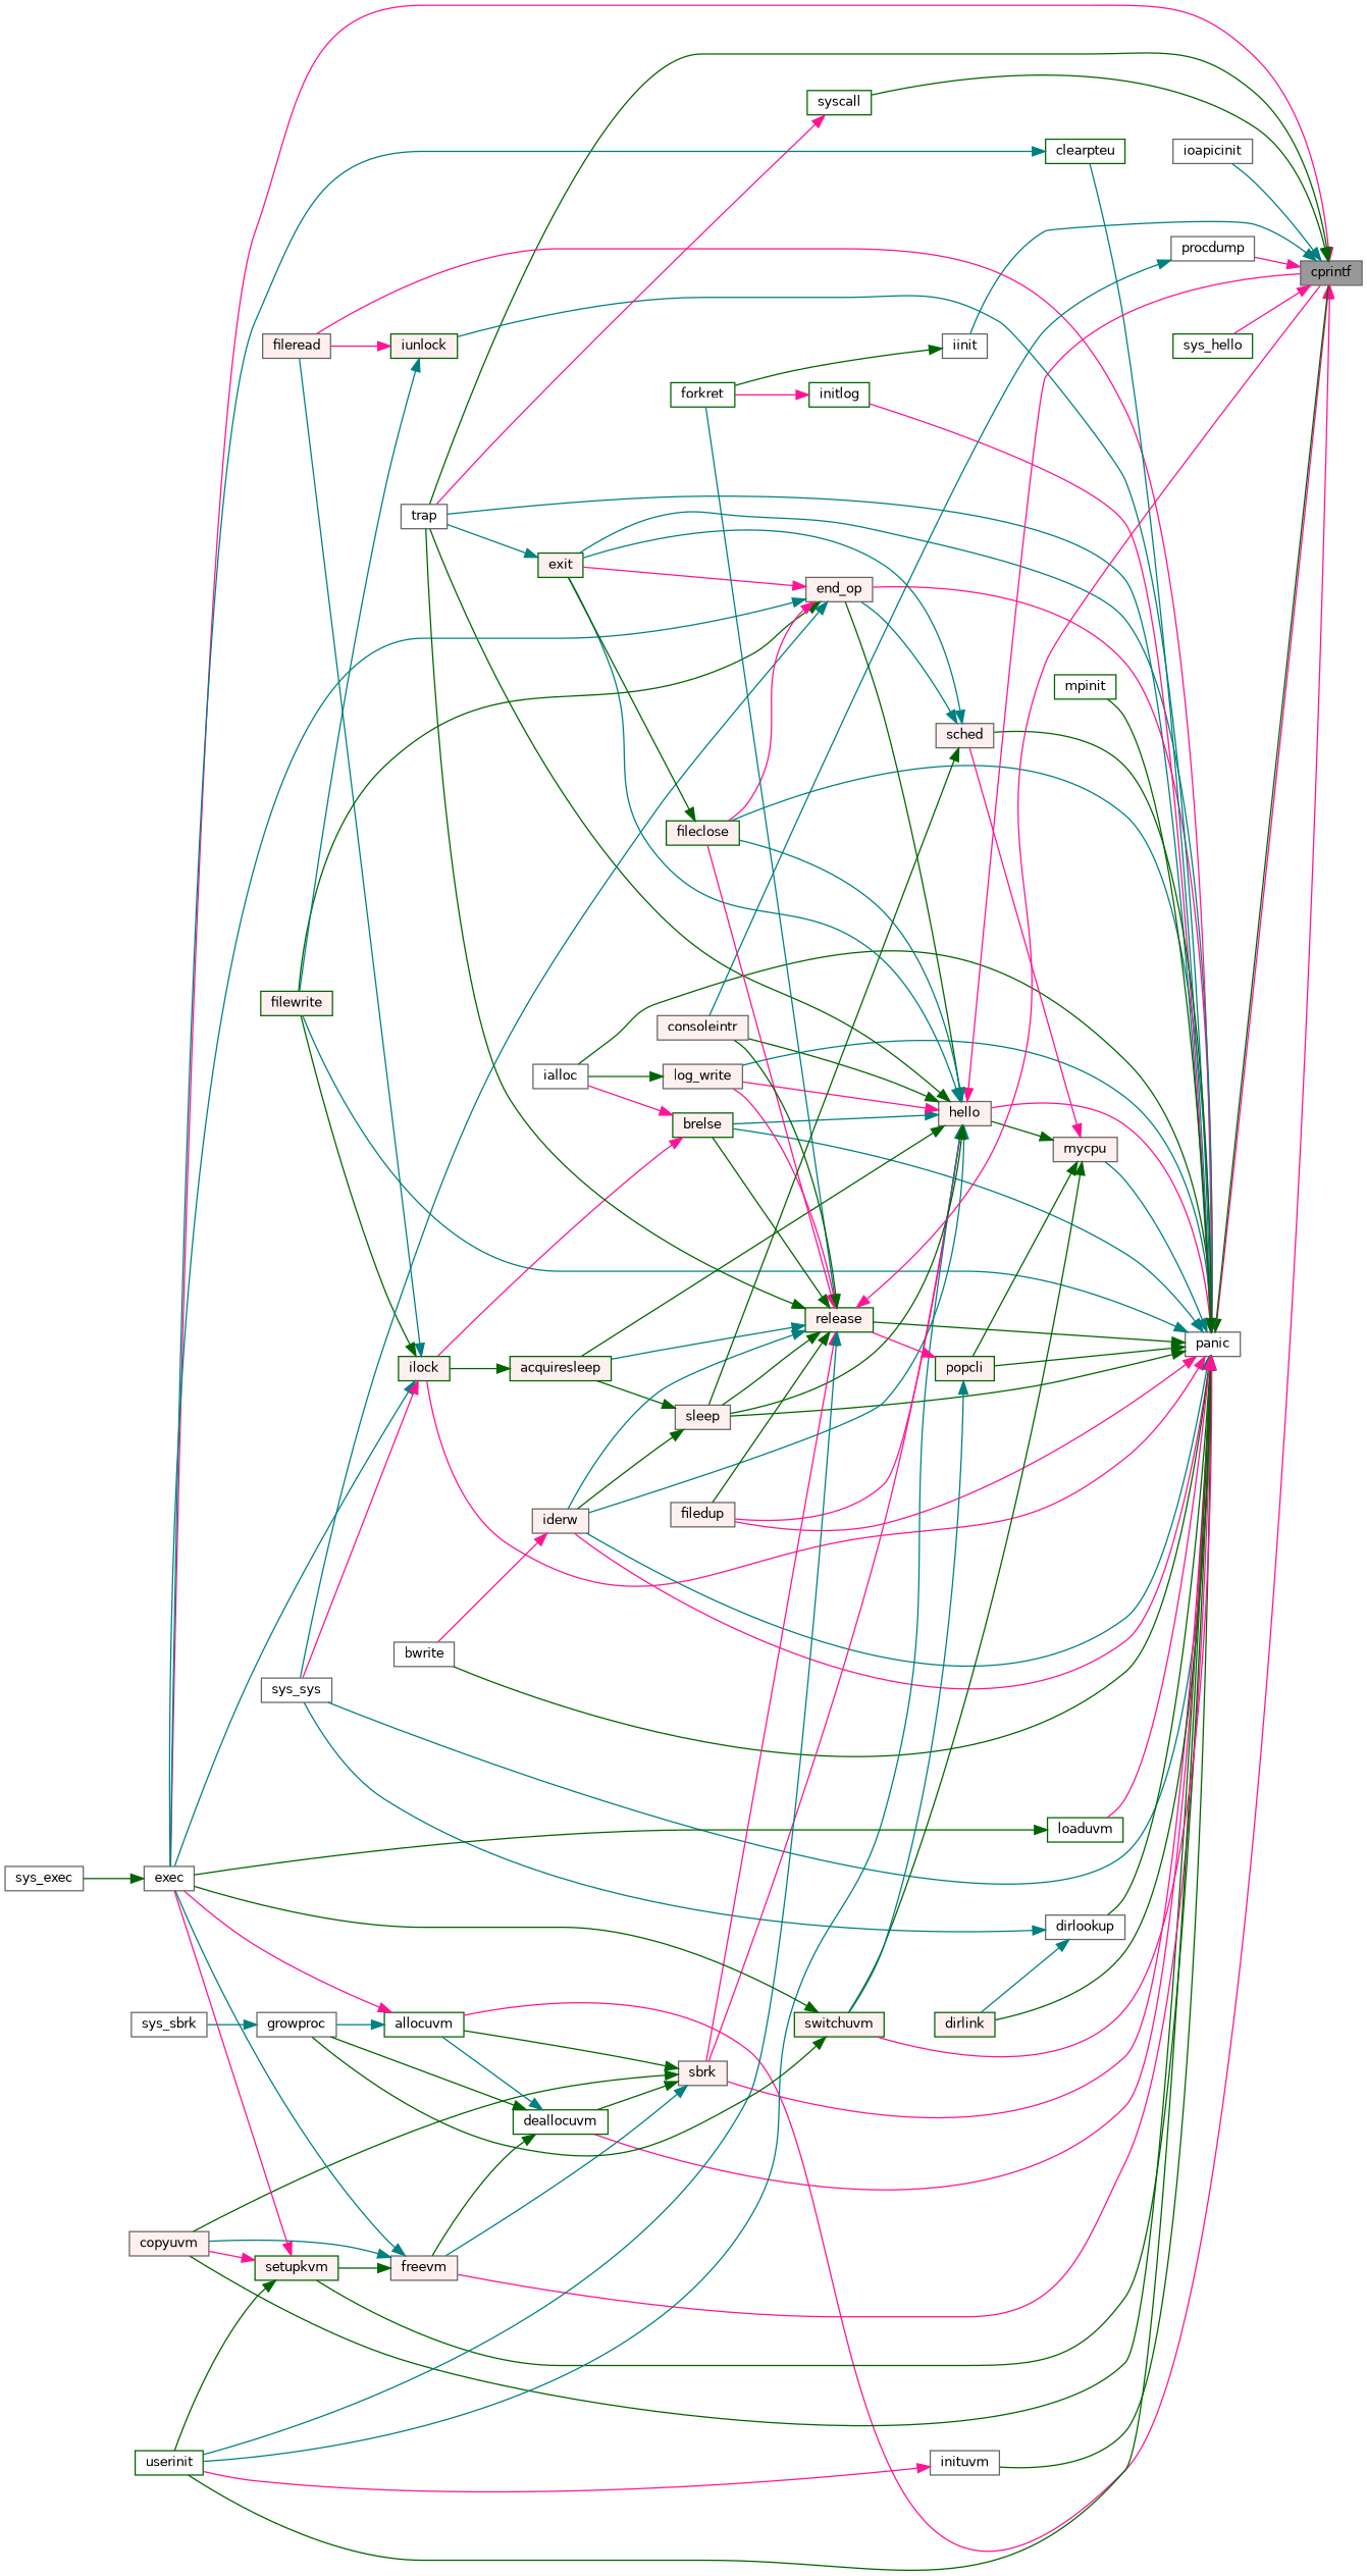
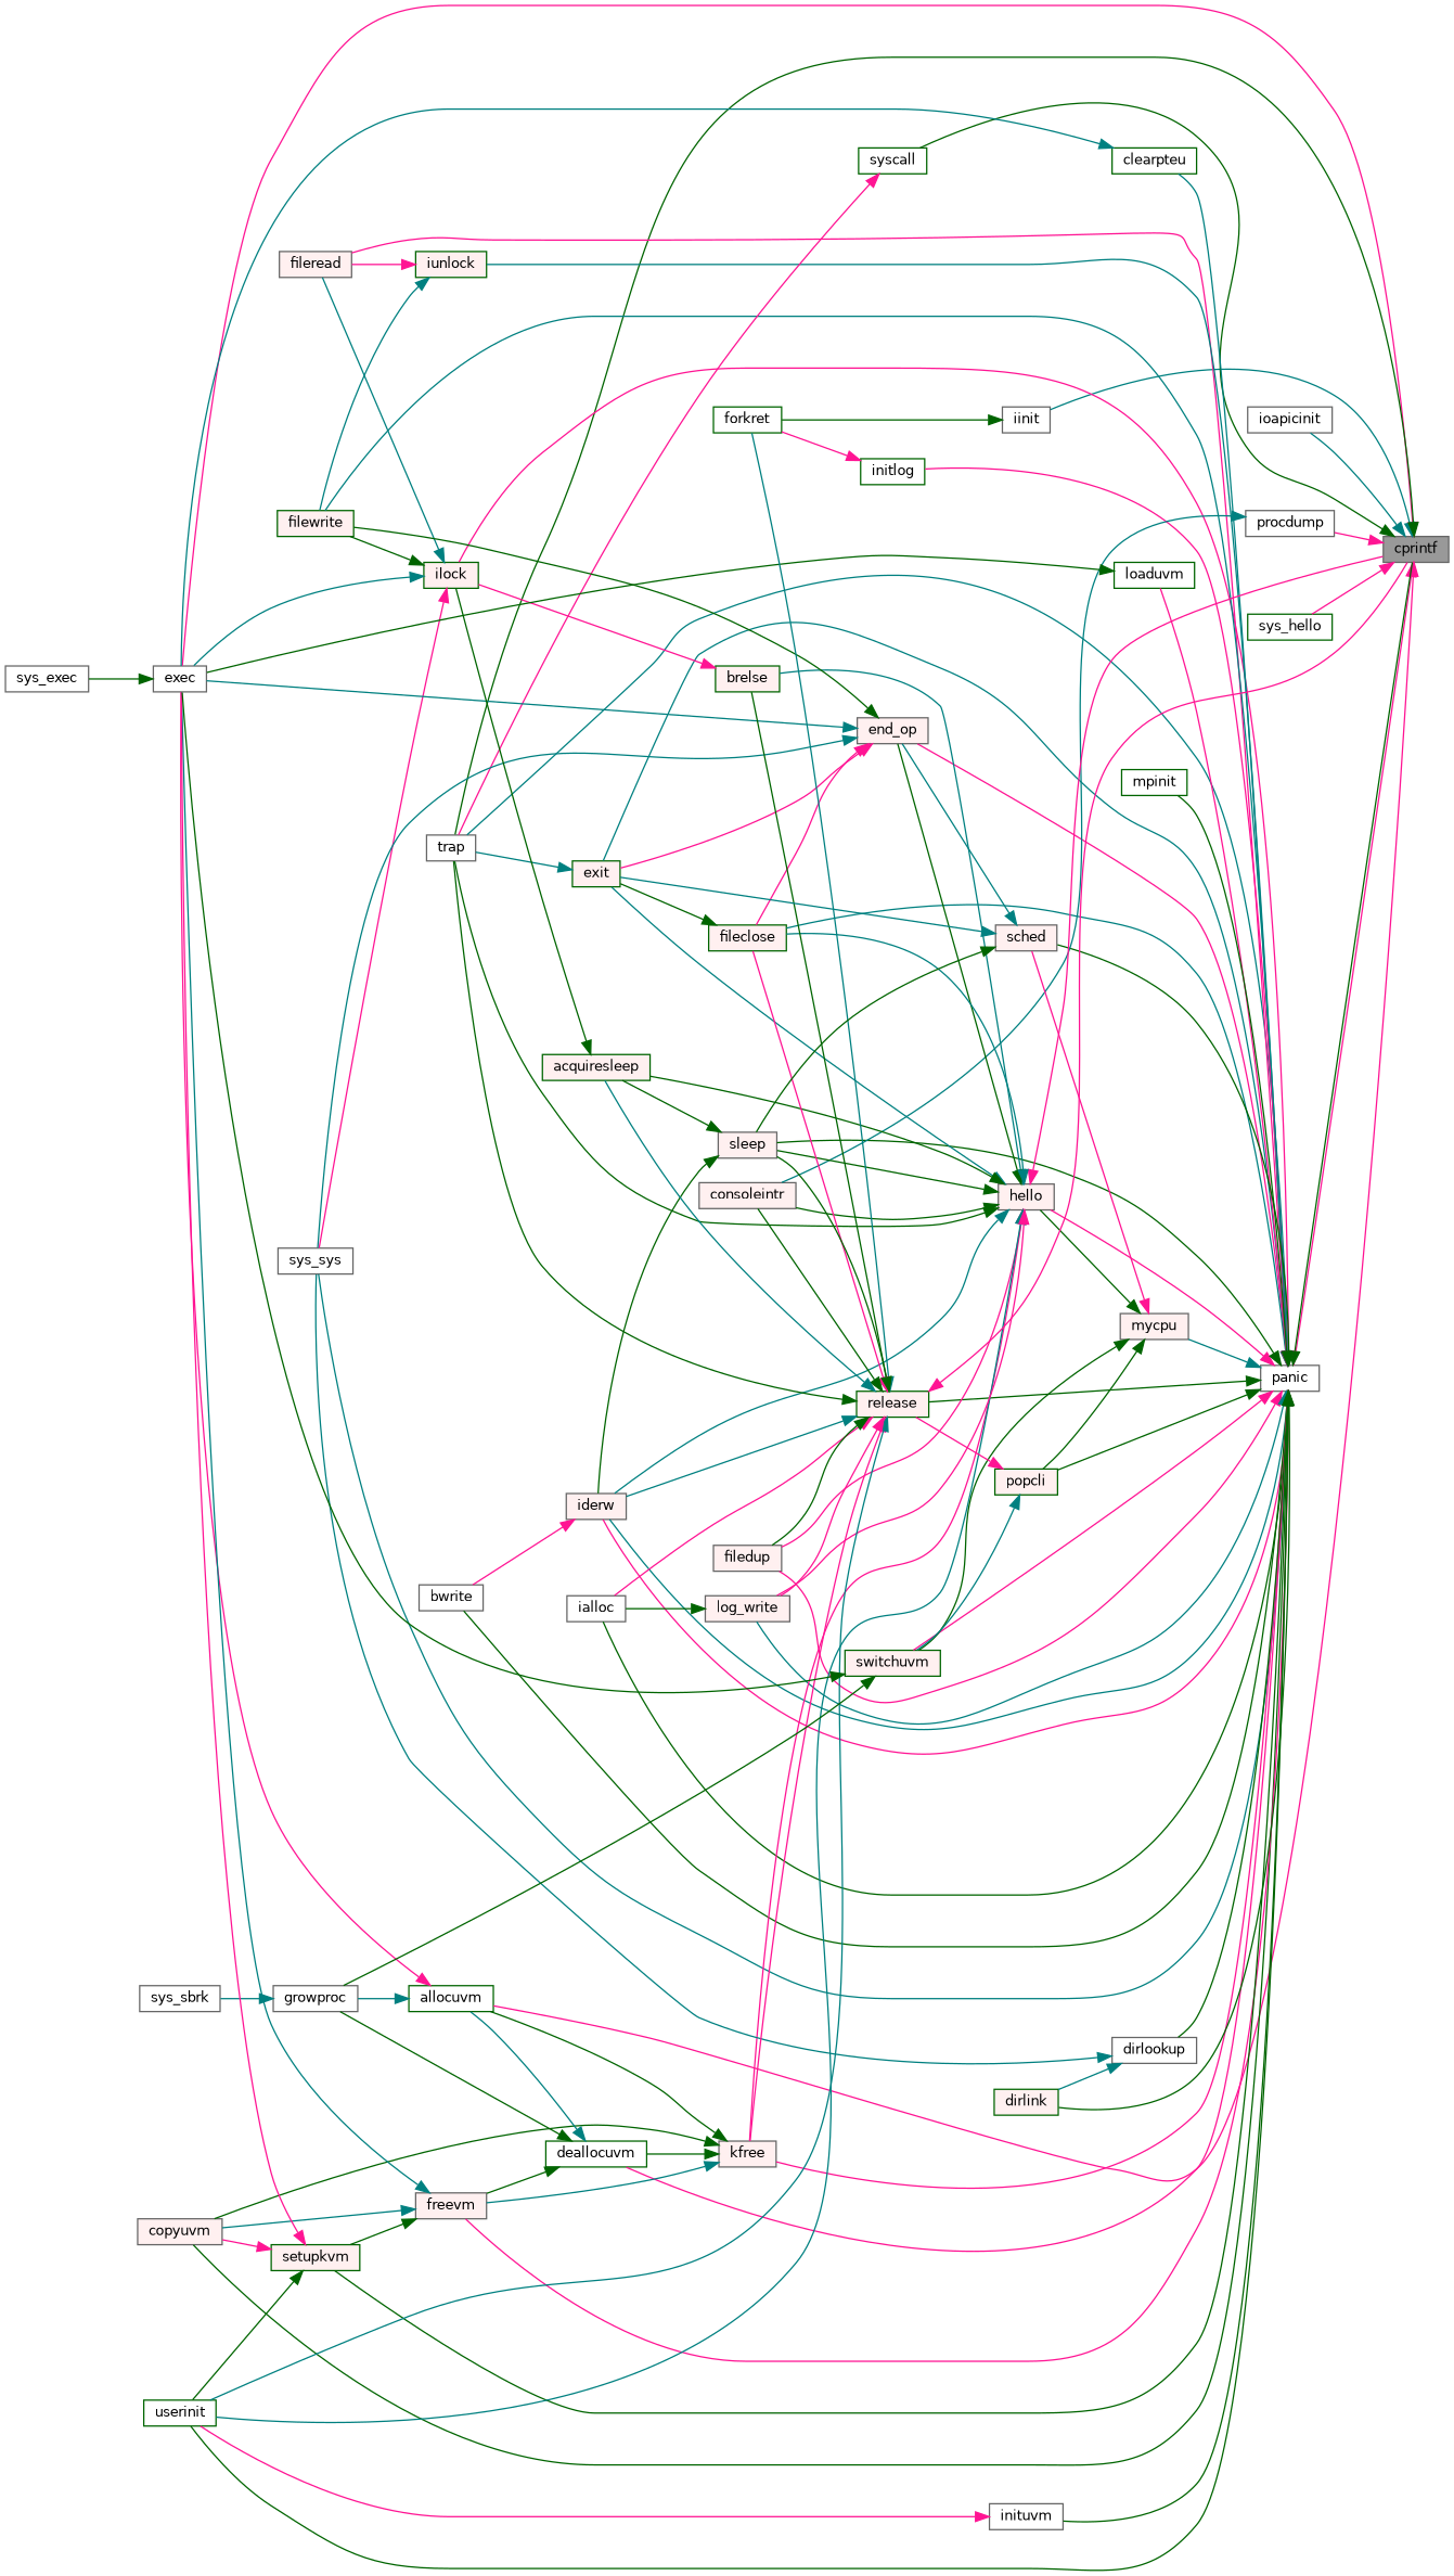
  digraph {
    rankdir=RL
    node [color=gray40 fillcolor="#FFF0F0" fontname=Helvetica fontsize=10 shape=box style=filled]
    edge [color=darkgreen dir=back fontname=Helvetica fontsize=10 labelfontname=Helvetica labelfontsize=10 style=solid]
    n1 [fillcolor=grey60 fontcolor=black height=0.2 label=cprintf width=0.4]
    n2 [color=darkgreen fillcolor=white height=0.2 label=allocuvm width=0.4]
    n3 [fillcolor=white height=0.2 label=exec width=0.4]
    n4 [fillcolor=white height=0.2 label=iinit width=0.4]
    n5 [fillcolor=white height=0.2 label=ioapicinit width=0.4]
    n6 [fillcolor=white height=0.2 label=panic width=0.4]
    n7 [fillcolor=white height=0.2 label=trap width=0.4]
    n8 [fillcolor=white height=0.2 label=procdump width=0.4]
    n9 [color=darkgreen fillcolor=white height=0.2 label=sys_hello width=0.4]
    n10 [color=darkgreen fillcolor=white height=0.2 label=syscall width=0.4]
    n11 [fillcolor=white height=0.2 label=growproc width=0.4]
    n12 [fillcolor=white height=0.2 label=sys_exec width=0.4]
    n13 [color=darkgreen fillcolor=white height=0.2 label=forkret width=0.4]
    n14 [height=0.2 label=hello width=0.4]
    n15 [color=darkgreen height=0.2 label=ilock width=0.4]
    n16 [height=0.2 label=fileread width=0.4]
    n17 [color=darkgreen height=0.2 label=filewrite width=0.4]
    n18 [fillcolor=white height=0.2 label=sys_sys width=0.4]
    n19 [color=darkgreen height=0.2 label=brelse width=0.4]
    n20 [fillcolor=white height=0.2 label=ialloc width=0.4]
    n21 [height=0.2 label=end_op width=0.4]
    n22 [color=darkgreen height=0.2 label=exit width=0.4]
    n23 [color=darkgreen height=0.2 label=fileclose width=0.4]
    n24 [height=0.2 label=filedup width=0.4]
    n25 [height=0.2 label=iderw width=0.4]
    n26 [fillcolor=white height=0.2 label=bwrite width=0.4]
-   n27 [height=0.2 label=sbrk width=0.4]
+   n27 [height=0.2 label=kfree width=0.4]
    n28 [height=0.2 label=copyuvm width=0.4]
    n29 [color=darkgreen fillcolor=white height=0.2 label=deallocuvm width=0.4]
    n30 [height=0.2 label=freevm width=0.4]
    n31 [color=darkgreen height=0.2 label=setupkvm width=0.4]
    n32 [color=darkgreen fillcolor=white height=0.2 label=userinit width=0.4]
    n33 [height=0.2 label=log_write width=0.4]
    n34 [height=0.2 label=sleep width=0.4]
    n35 [color=darkgreen fillcolor=white height=0.2 label=clearpteu width=0.4]
    n36 [color=darkgreen height=0.2 label=dirlink width=0.4]
    n37 [fillcolor=white height=0.2 label=dirlookup width=0.4]
    n38 [color=darkgreen fillcolor=white height=0.2 label=initlog width=0.4]
    n39 [fillcolor=white height=0.2 label=inituvm width=0.4]
    n40 [color=darkgreen height=0.2 label=iunlock width=0.4]
    n41 [color=darkgreen fillcolor=white height=0.2 label=loaduvm width=0.4]
    n42 [color=darkgreen fillcolor=white height=0.2 label=mpinit width=0.4]
    n43 [height=0.2 label=mycpu width=0.4]
    n44 [color=darkgreen height=0.2 label=popcli width=0.4]
    n45 [color=darkgreen height=0.2 label=release width=0.4]
    n46 [color=darkgreen height=0.2 label=switchuvm width=0.4]
    n47 [height=0.2 label=sched width=0.4]
    n48 [height=0.2 label=consoleintr width=0.4]
    n49 [fillcolor=white height=0.2 label=sys_sbrk width=0.4]
    n50 [color=darkgreen height=0.2 label=acquiresleep width=0.4]
    n1 -> n2 [color=deeppink]
    n1 -> n3 [color=deeppink]
    n1 -> n4 [color=teal]
    n1 -> n5 [color=teal]
    n1 -> n6 [color=deeppink]
    n1 -> n7
    n1 -> n8 [color=deeppink]
    n1 -> n9 [color=deeppink]
    n1 -> n10
    n2 -> n3 [color=deeppink]
    n2 -> n11 [color=teal]
    n3 -> n12
    n4 -> n13
    n6 -> n1
    n6 -> n7 [color=teal]
    n6 -> n14 [color=deeppink]
    n6 -> n15 [color=deeppink]
    n6 -> n16 [color=deeppink]
    n6 -> n17 [color=teal]
    n6 -> n18 [color=teal]
-   n6 -> n19 [color=teal]
    n6 -> n20
    n6 -> n21 [color=deeppink]
    n6 -> n22 [color=teal]
    n6 -> n23 [color=teal]
    n6 -> n24 [color=deeppink]
    n6 -> n25 [color=deeppink]
    n6 -> n25 [color=teal]
    n6 -> n26
    n6 -> n27 [color=deeppink]
    n6 -> n28
    n6 -> n29 [color=deeppink]
    n6 -> n30 [color=deeppink]
    n6 -> n31
    n6 -> n32
    n6 -> n33 [color=teal]
    n6 -> n34
    n6 -> n35 [color=teal]
    n6 -> n36
    n6 -> n37
    n6 -> n38 [color=deeppink]
    n6 -> n39
    n6 -> n40 [color=teal]
    n6 -> n41 [color=deeppink]
    n6 -> n42
    n6 -> n43 [color=teal]
    n6 -> n44
    n6 -> n45
    n6 -> n46 [color=deeppink]
    n6 -> n47
    n8 -> n48 [color=teal]
    n10 -> n7 [color=deeppink]
    n11 -> n49 [color=teal]
    n14 -> n1 [color=deeppink]
    n14 -> n7
    n14 -> n19 [color=teal]
    n14 -> n21
    n14 -> n22 [color=teal]
    n14 -> n23 [color=teal]
    n14 -> n24 [color=deeppink]
    n14 -> n25 [color=teal]
    n14 -> n27 [color=deeppink]
    n14 -> n32 [color=teal]
    n14 -> n33 [color=deeppink]
    n14 -> n34
    n14 -> n48
    n14 -> n50
    n15 -> n3 [color=teal]
    n15 -> n16 [color=teal]
    n15 -> n17
    n15 -> n18 [color=deeppink]
    n19 -> n15 [color=deeppink]
-   n19 -> n20 [color=deeppink]
+   n45 -> n20 [color=deeppink]
    n21 -> n3 [color=teal]
    n21 -> n17
    n21 -> n18 [color=teal]
    n21 -> n22 [color=deeppink]
    n21 -> n23 [color=deeppink]
    n22 -> n7 [color=teal]
    n23 -> n22
    n25 -> n26 [color=deeppink]
    n27 -> n2
    n27 -> n28
    n27 -> n29
    n27 -> n30 [color=teal]
    n29 -> n2 [color=teal]
    n29 -> n11
    n29 -> n30
    n30 -> n3 [color=teal]
    n30 -> n28 [color=teal]
    n30 -> n31
    n31 -> n3 [color=deeppink]
    n31 -> n28 [color=deeppink]
    n31 -> n32
    n33 -> n20
    n34 -> n25
    n34 -> n50
    n35 -> n3 [color=teal]
    n37 -> n18 [color=teal]
    n37 -> n36 [color=teal]
    n38 -> n13 [color=deeppink]
    n39 -> n32 [color=deeppink]
    n40 -> n16 [color=deeppink]
    n40 -> n17 [color=teal]
    n41 -> n3
    n43 -> n14
    n43 -> n44
    n43 -> n46
    n43 -> n47 [color=deeppink]
    n44 -> n45 [color=deeppink]
    n44 -> n46 [color=teal]
    n45 -> n1 [color=deeppink]
    n45 -> n7
    n45 -> n13 [color=teal]
    n45 -> n19
    n45 -> n23 [color=deeppink]
    n45 -> n24
    n45 -> n25 [color=teal]
    n45 -> n27 [color=deeppink]
    n45 -> n32 [color=teal]
    n45 -> n33 [color=deeppink]
    n45 -> n34
    n45 -> n48
    n45 -> n50 [color=teal]
    n46 -> n3
    n46 -> n11
    n47 -> n21 [color=teal]
    n47 -> n22 [color=teal]
    n47 -> n34
    n50 -> n15
  }
